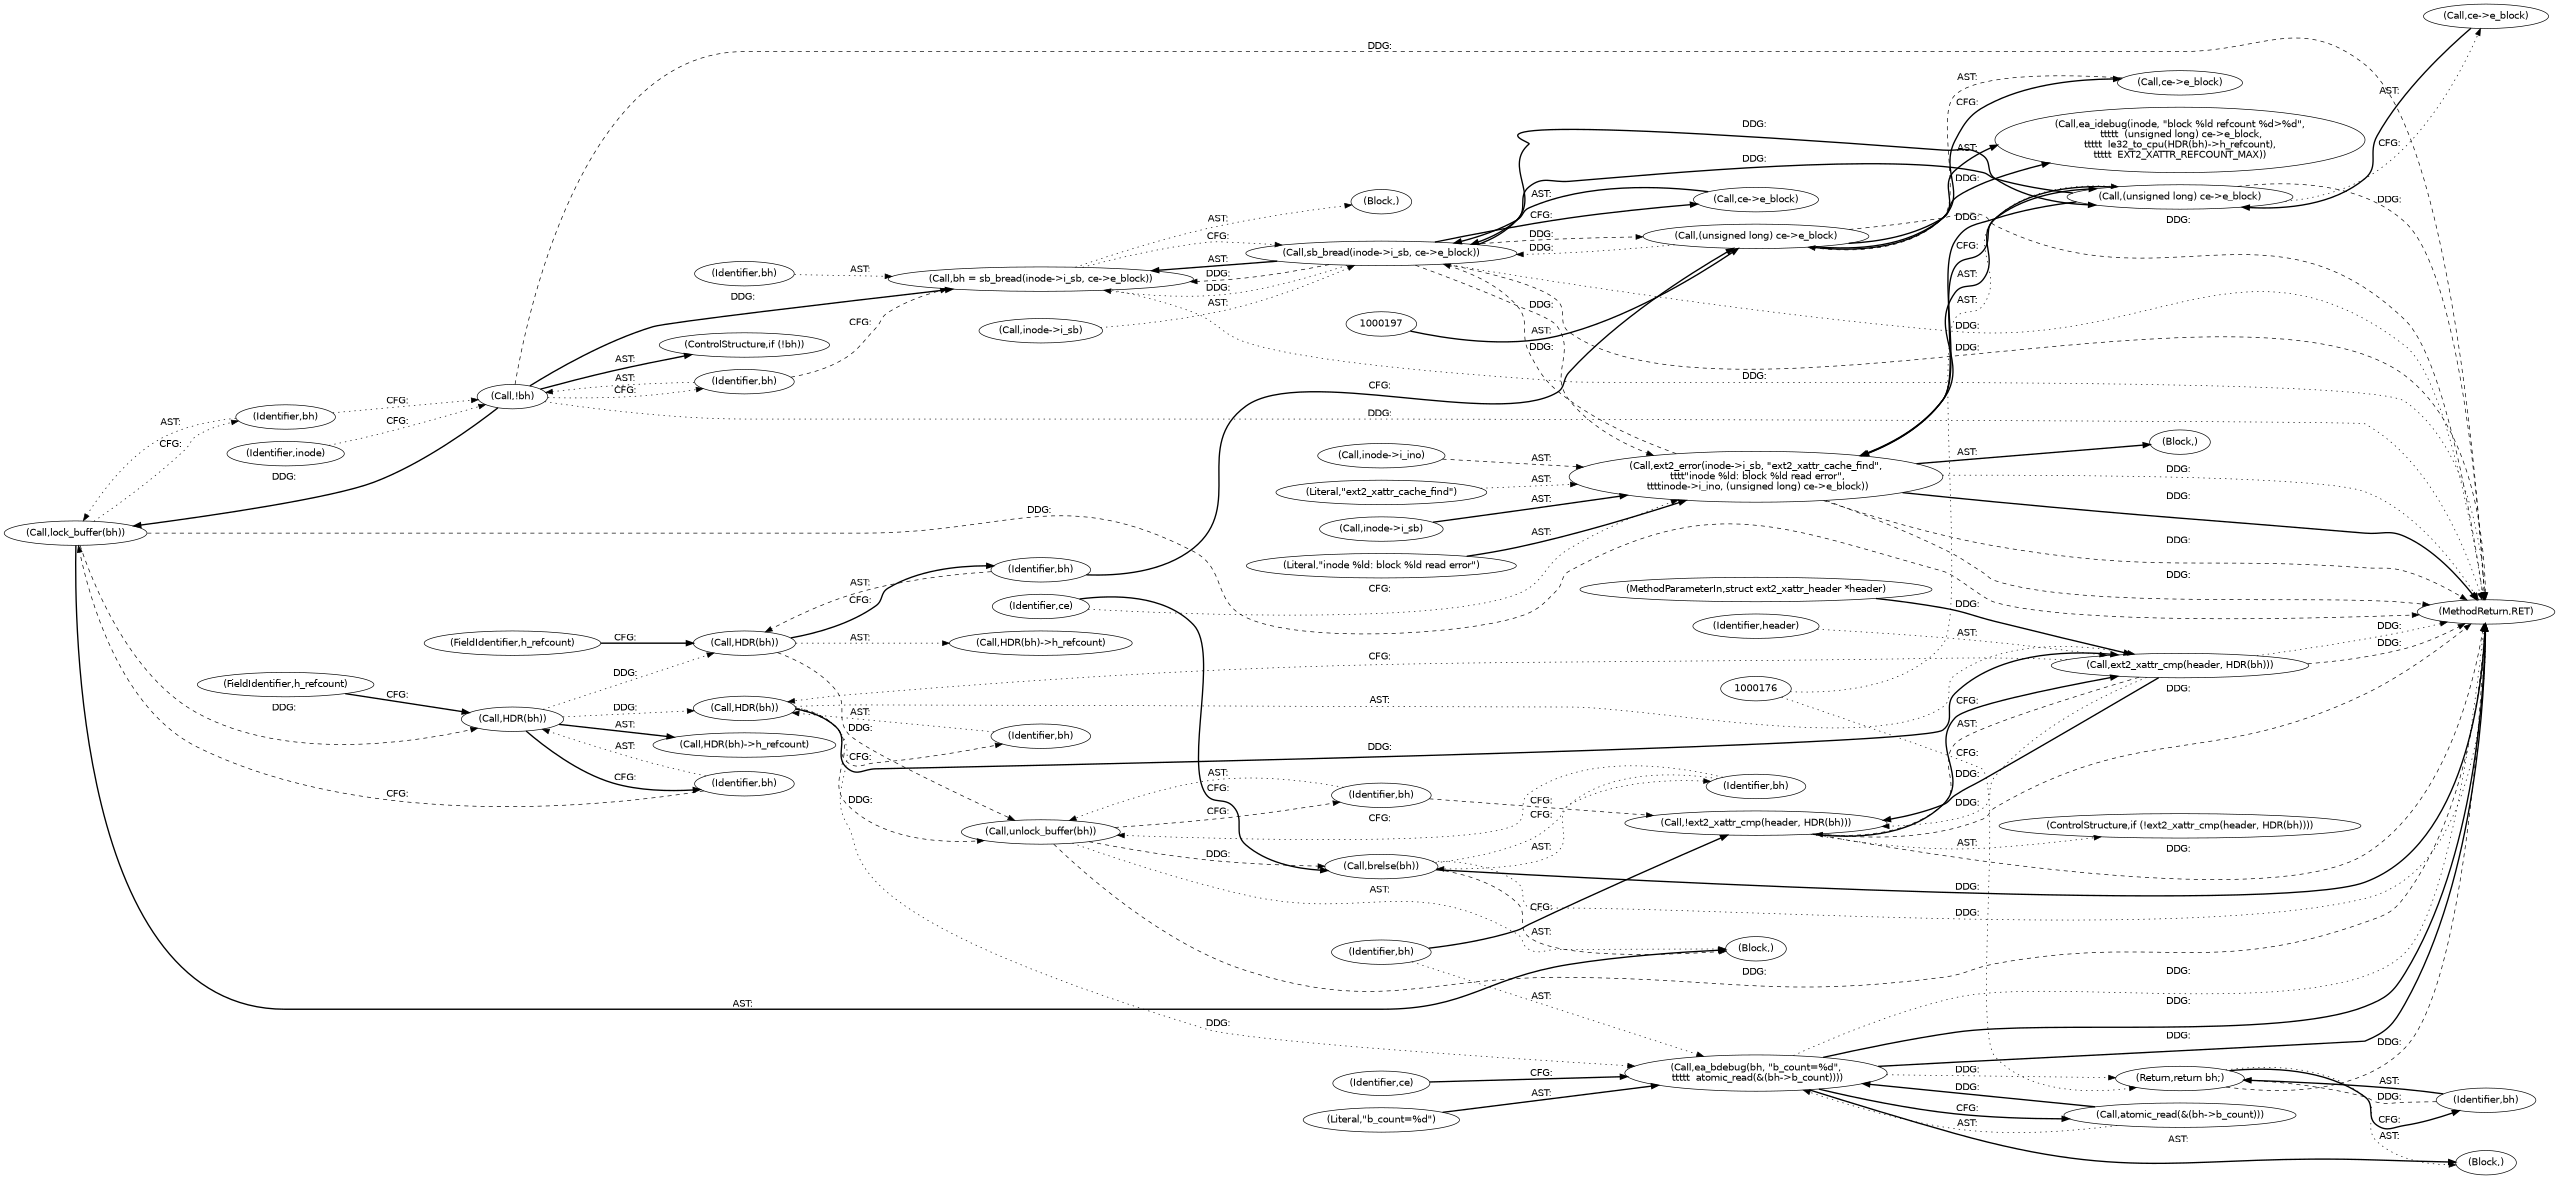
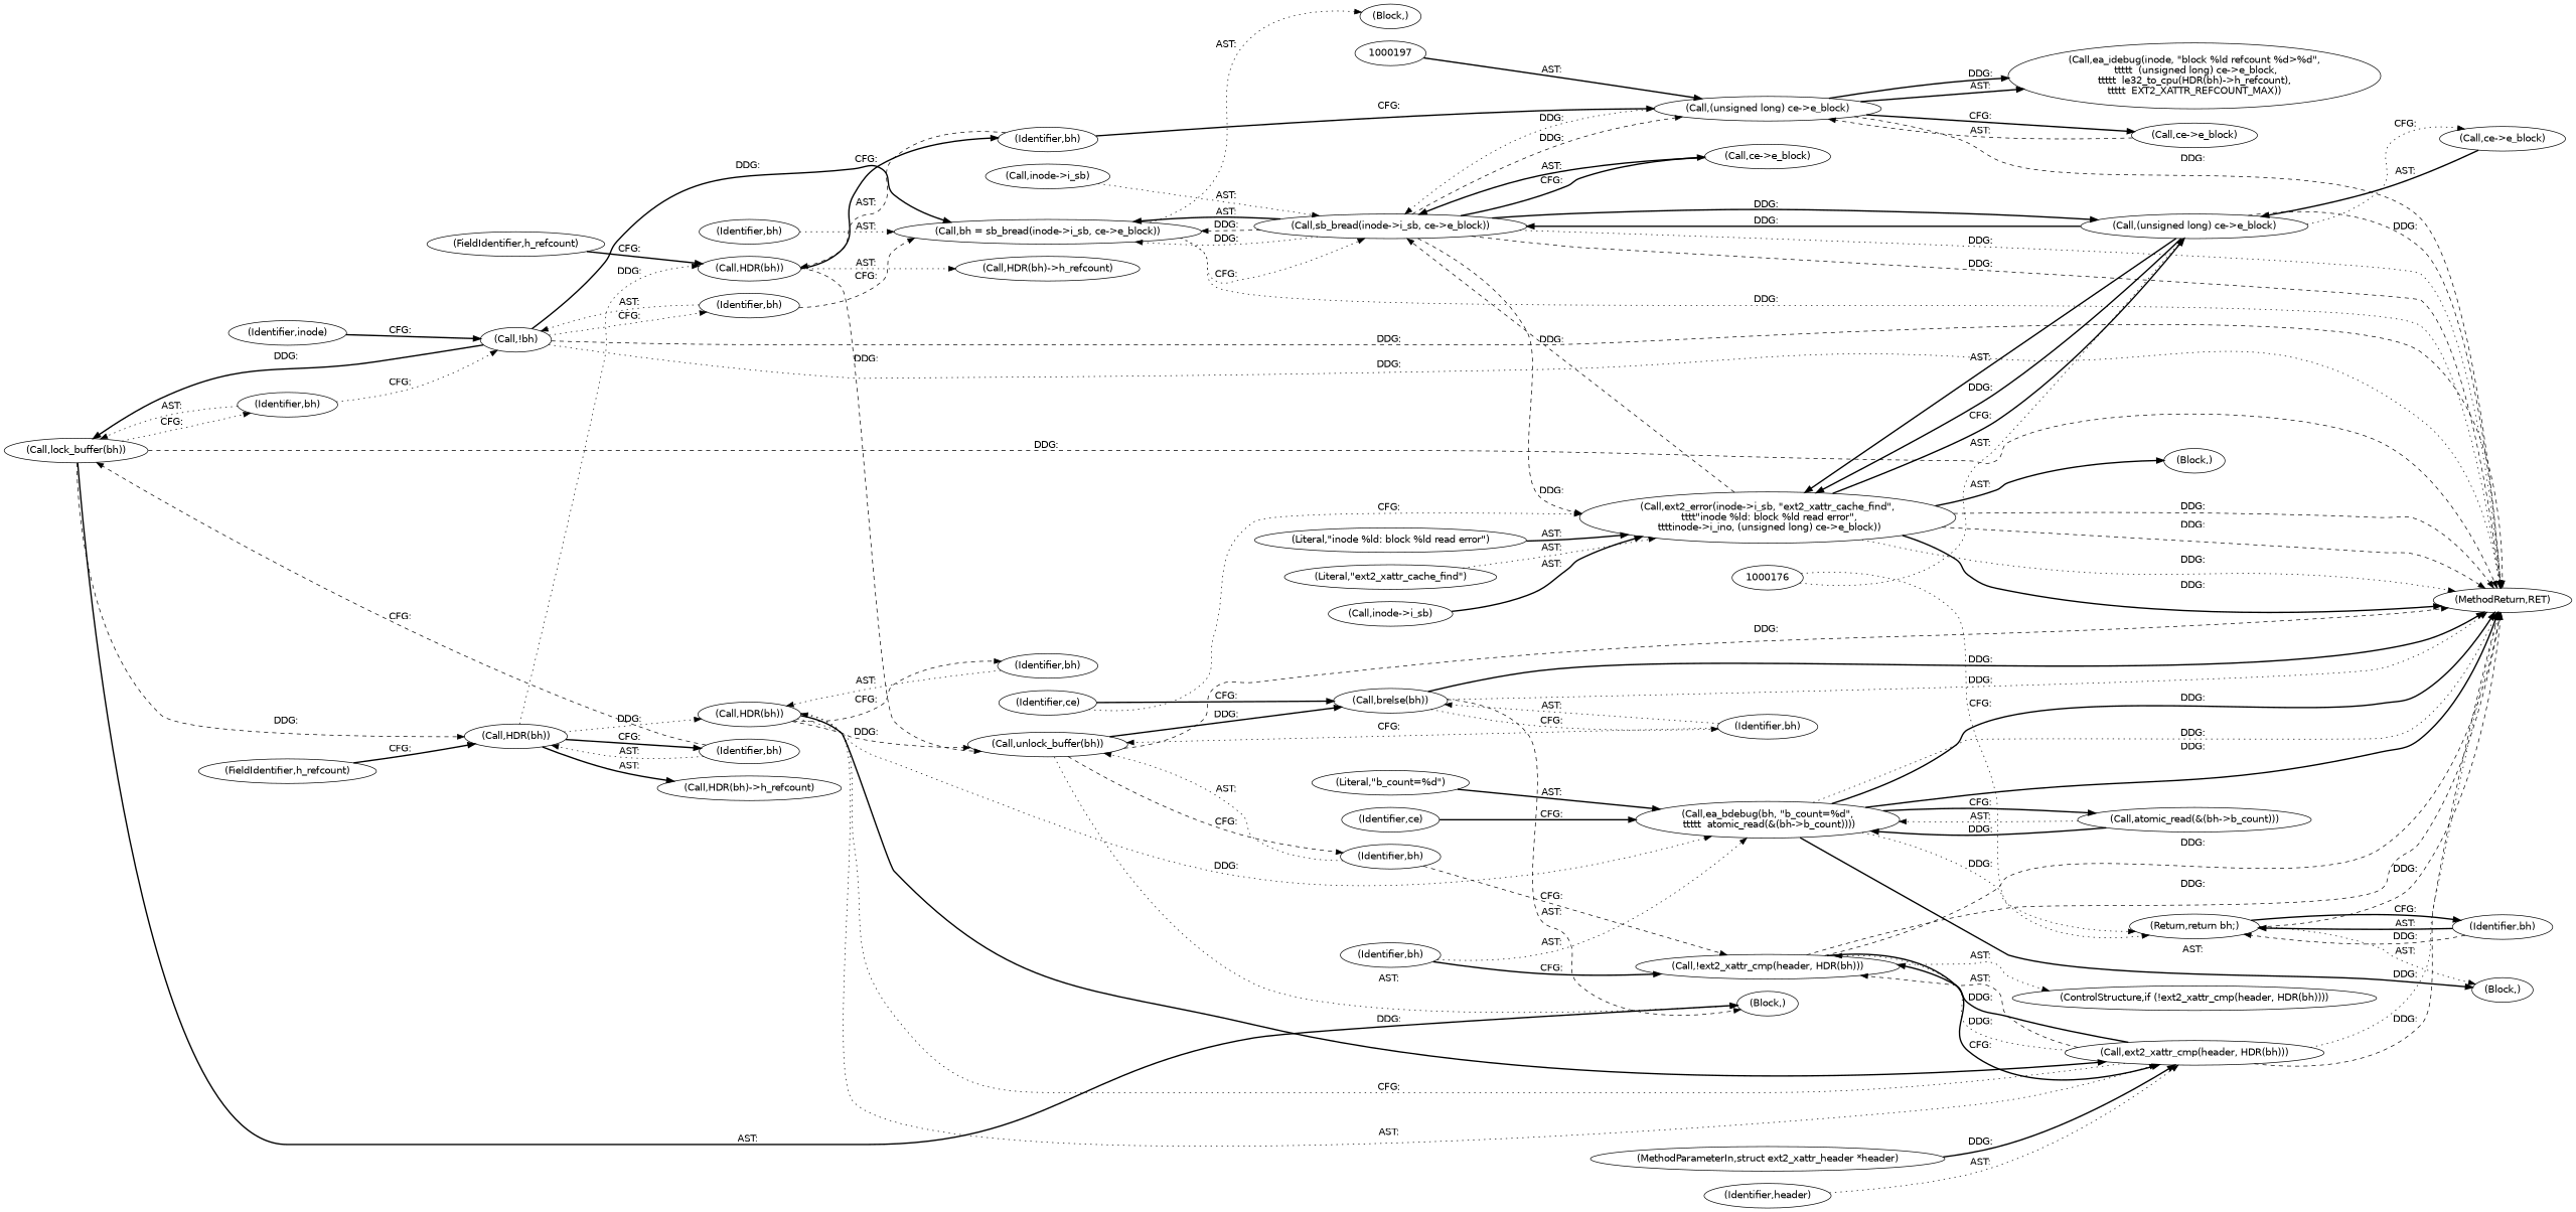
  digraph {
    fontname="DejaVu Sans"
    rankdir=LR
    node [fontname="DejaVu Sans"]
    edge [fontname="DejaVu Sans" style=bold]
    n1 [label="(Call,bh = sb_bread(inode->i_sb, ce->e_block))"]
    n2 [label="(Call,sb_bread(inode->i_sb, ce->e_block))"]
    n3 [label="(Block,)"]
    n4 [label="(MethodReturn,RET)"]
    n5 [label="(Call,ext2_error(inode->i_sb, \"ext2_xattr_cache_find\",\n \t\t\t\t\"inode %ld: block %ld read error\",\n \t\t\t\tinode->i_ino, (unsigned long) ce->e_block))"]
    n6 [label="(Call,(unsigned long) ce->e_block)"]
    n7 [label="(Call,(unsigned long) ce->e_block)"]
    n8 [label="(Call,ce->e_block)"]
    n9 [label="(Call,!bh)"]
    n10 [label="(Call,lock_buffer(bh))"]
    n11 [label="(Identifier,bh)"]
-   n12 [label="(ControlStructure,if (!bh))"]
    n13 [label="(Block,)"]
    n14 [label="(Call,ce->e_block)"]
    n15 [label="(Call,ea_idebug(inode, \"block %ld refcount %d>%d\",\n \t\t\t\t\t  (unsigned long) ce->e_block,\n\t\t\t\t\t  le32_to_cpu(HDR(bh)->h_refcount),\n\t\t\t\t\t  EXT2_XATTR_REFCOUNT_MAX))"]
    n16 [label="(Call,ce->e_block)"]
    n17 [label="(Call,HDR(bh))"]
    n18 [label="(Identifier,bh)"]
    n19 [label="(Block,)"]
    n20 [label="(Call,HDR(bh))"]
    n21 [label="(Call,HDR(bh))"]
    n22 [label="(Identifier,bh)"]
    n23 [label="(Call,HDR(bh)->h_refcount)"]
    n24 [label="(Call,unlock_buffer(bh))"]
    n25 [label="(Identifier,bh)"]
    n26 [label="(Call,HDR(bh)->h_refcount)"]
    n27 [label="(Call,ext2_xattr_cmp(header, HDR(bh)))"]
    n28 [label="(Call,ea_bdebug(bh, \"b_count=%d\",\n \t\t\t\t\t  atomic_read(&(bh->b_count))))"]
    n29 [label="(Identifier,bh)"]
    n30 [label="(Call,brelse(bh))"]
    n31 [label="(Identifier,bh)"]
    n32 [label="(Identifier,bh)"]
    n33 [label="(Call,!ext2_xattr_cmp(header, HDR(bh)))"]
    n34 [label="(Return,return bh;)"]
    n35 [label="(Call,atomic_read(&(bh->b_count)))"]
    n36 [label="(Block,)"]
    n37 [label="(ControlStructure,if (!ext2_xattr_cmp(header, HDR(bh))))"]
    n38 [label="(Identifier,bh)"]
    n39 [label="(Literal,\"ext2_xattr_cache_find\")"]
    n40 [label="(Literal,\"b_count=%d\")"]
    n41 [label="(Identifier,bh)"]
    n42 [label="(Call,inode->i_sb)"]
    n43 [label="(Identifier,ce)"]
    n44 [label="(Identifier,bh)"]
    n45 [label="(FieldIdentifier,h_refcount)"]
    n46 [label="(FieldIdentifier,h_refcount)"]
    n47 [label="(Call,inode->i_sb)"]
    n48 [label="(MethodParameterIn,struct ext2_xattr_header *header)"]
    n49 [label="(Identifier,header)"]
    n50 [label="(Literal,\"inode %ld: block %ld read error\")"]
    n51 [label="(Identifier,inode)"]
-   n52 [label="(Call,inode->i_ino)"]
    n53 [label="(Identifier,ce)"]
    1000176
    1000197
    n1 -> n2 [label="CFG: " style=dotted]
    n1 -> n3 [label="AST: " style=dotted]
    n1 -> n4 [label="DDG: " style=dotted]
    n2 -> n1 [label="AST: "]
    n2 -> n1 [label="DDG: " style=dashed]
    n2 -> n1 [label="DDG: " style=dotted]
    n2 -> n4 [label="DDG: " style=dotted]
    n2 -> n4 [label="DDG: " style=dashed]
    n2 -> n5 [label="DDG: " style=dashed]
    n2 -> n6 [label="DDG: "]
    n2 -> n7 [label="DDG: " style=dashed]
    n2 -> n8 [label="CFG: "]
    n5 -> n2 [label="DDG: " style=dashed]
    n5 -> n4 [label="DDG: "]
    n5 -> n4 [label="DDG: " style=dashed]
    n5 -> n4 [label="DDG: " style=dashed]
    n5 -> n4 [label="DDG: " style=dotted]
    n5 -> n6 [label="CFG: "]
    n5 -> n13 [label="AST: "]
    n6 -> n2 [label="DDG: "]
    n6 -> n4 [label="DDG: " style=dashed]
    n6 -> n5 [label="AST: "]
    n6 -> n5 [label="DDG: "]
    n6 -> n14 [label="CFG: " style=dotted]
    n7 -> n2 [label="DDG: " style=dotted]
    n7 -> n4 [label="DDG: " style=dashed]
    n7 -> n15 [label="AST: "]
    n7 -> n15 [label="DDG: "]
    n7 -> n16 [label="CFG: "]
    n8 -> n2 [label="AST: "]
    n9 -> n1 [label="DDG: "]
    n9 -> n4 [label="DDG: " style=dashed]
    n9 -> n4 [label="DDG: " style=dotted]
    n9 -> n10 [label="DDG: "]
    n9 -> n11 [label="CFG: " style=dotted]
-   n9 -> n12 [label="AST: "]
    n10 -> n4 [label="DDG: " style=dashed]
    n10 -> n17 [label="DDG: " style=dashed]
    n10 -> n18 [label="CFG: " style=dotted]
    n10 -> n19 [label="AST: "]
    n11 -> n1 [label="CFG: " style=dashed]
    n11 -> n9 [label="AST: " style=dotted]
    n14 -> n6 [label="AST: "]
    n16 -> n7 [label="AST: " style=dashed]
    n17 -> n20 [label="DDG: " style=dotted]
    n17 -> n21 [label="DDG: " style=dotted]
    n17 -> n22 [label="CFG: "]
    n17 -> n23 [label="AST: "]
    n18 -> n9 [label="CFG: " style=dotted]
    n18 -> n10 [label="AST: " style=dotted]
    n20 -> n24 [label="DDG: " style=dashed]
    n20 -> n25 [label="CFG: "]
    n20 -> n26 [label="AST: " style=dotted]
    n21 -> n24 [label="DDG: " style=dashed]
    n21 -> n27 [label="AST: " style=dotted]
    n21 -> n27 [label="DDG: "]
    n21 -> n28 [label="DDG: " style=dotted]
    n21 -> n29 [label="CFG: " style=dashed]
    n22 -> n10 [label="CFG: " style=dashed]
    n22 -> n17 [label="AST: " style=dotted]
    n24 -> n4 [label="DDG: " style=dashed]
    n24 -> n19 [label="AST: " style=dotted]
-   n24 -> n30 [label="DDG: " style=dashed]
+   n24 -> n30 [label="DDG: "]
    n24 -> n31 [label="CFG: " style=dashed]
    n25 -> n7 [label="CFG: "]
    n25 -> n20 [label="AST: " style=dashed]
    n27 -> n4 [label="DDG: " style=dotted]
    n27 -> n4 [label="DDG: " style=dashed]
    n27 -> n21 [label="CFG: " style=dotted]
    n27 -> n33 [label="AST: " style=dashed]
    n27 -> n33 [label="DDG: "]
    n27 -> n33 [label="DDG: " style=dotted]
    n28 -> n4 [label="DDG: " style=dotted]
    n28 -> n4 [label="DDG: "]
    n28 -> n4 [label="DDG: "]
    n28 -> n34 [label="DDG: " style=dotted]
    n28 -> n35 [label="CFG: "]
    n28 -> n36 [label="AST: "]
    n29 -> n21 [label="AST: " style=dotted]
    n30 -> n4 [label="DDG: "]
    n30 -> n4 [label="DDG: " style=dotted]
    n30 -> n19 [label="AST: " style=dashed]
    n30 -> n32 [label="CFG: " style=dotted]
    n31 -> n24 [label="AST: " style=dotted]
    n31 -> n33 [label="CFG: " style=dashed]
    n32 -> n24 [label="CFG: " style=dotted]
    n32 -> n30 [label="AST: " style=dotted]
    n33 -> n4 [label="DDG: " style=dashed]
    n33 -> n4 [label="DDG: " style=dashed]
    n33 -> n27 [label="CFG: "]
    n33 -> n37 [label="AST: " style=dotted]
    n34 -> n4 [label="DDG: " style=dashed]
    n34 -> n36 [label="AST: " style=dotted]
    n34 -> n38 [label="CFG: "]
    n35 -> n28 [label="AST: " style=dotted]
    n35 -> n28 [label="DDG: "]
    n38 -> n34 [label="AST: "]
    n38 -> n34 [label="DDG: " style=dashed]
    n39 -> n5 [label="AST: " style=dotted]
    n40 -> n28 [label="AST: "]
    n41 -> n28 [label="AST: " style=dotted]
    n41 -> n33 [label="CFG: "]
    n42 -> n2 [label="AST: " style=dotted]
    n43 -> n28 [label="CFG: "]
    n44 -> n1 [label="AST: " style=dotted]
    n45 -> n17 [label="CFG: "]
    n46 -> n20 [label="CFG: "]
    n47 -> n5 [label="AST: "]
    n48 -> n27 [label="DDG: "]
    n49 -> n27 [label="AST: " style=dotted]
    n50 -> n5 [label="AST: "]
-   n51 -> n9 [label="CFG: " style=dotted]
-   n52 -> n5 [label="AST: " style=dashed]
+   n51 -> n9 [label="CFG: "]
    n53 -> n5 [label="CFG: " style=dotted]
    n53 -> n30 [label="CFG: "]
    1000176 -> n6 [label="AST: " style=dotted]
    1000176 -> n34 [label="CFG: " style=dotted]
    1000197 -> n7 [label="AST: "]
  }
